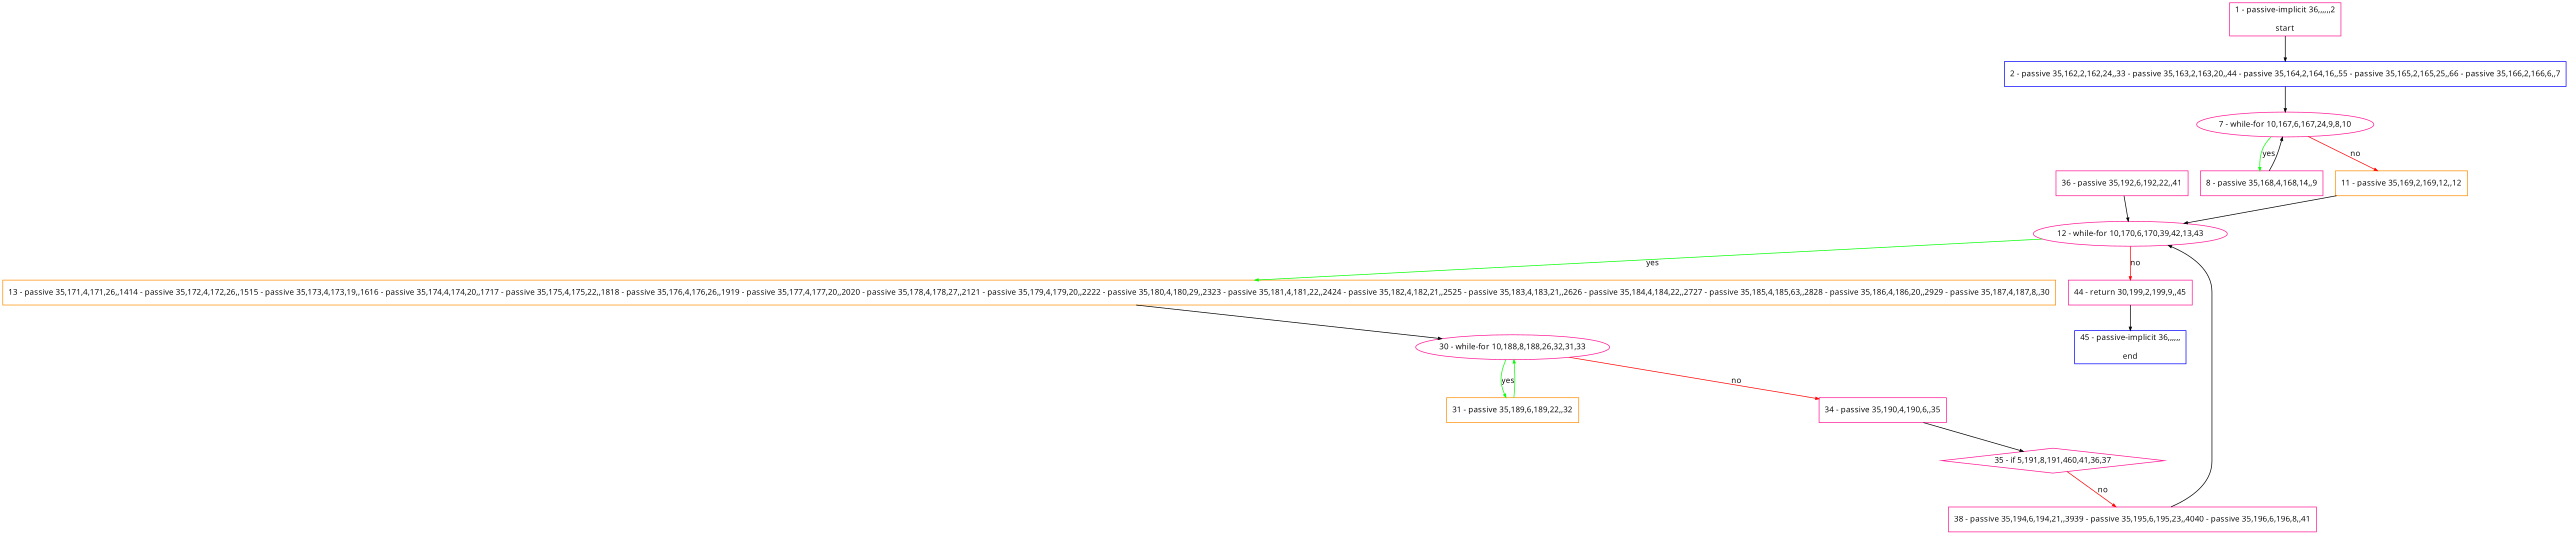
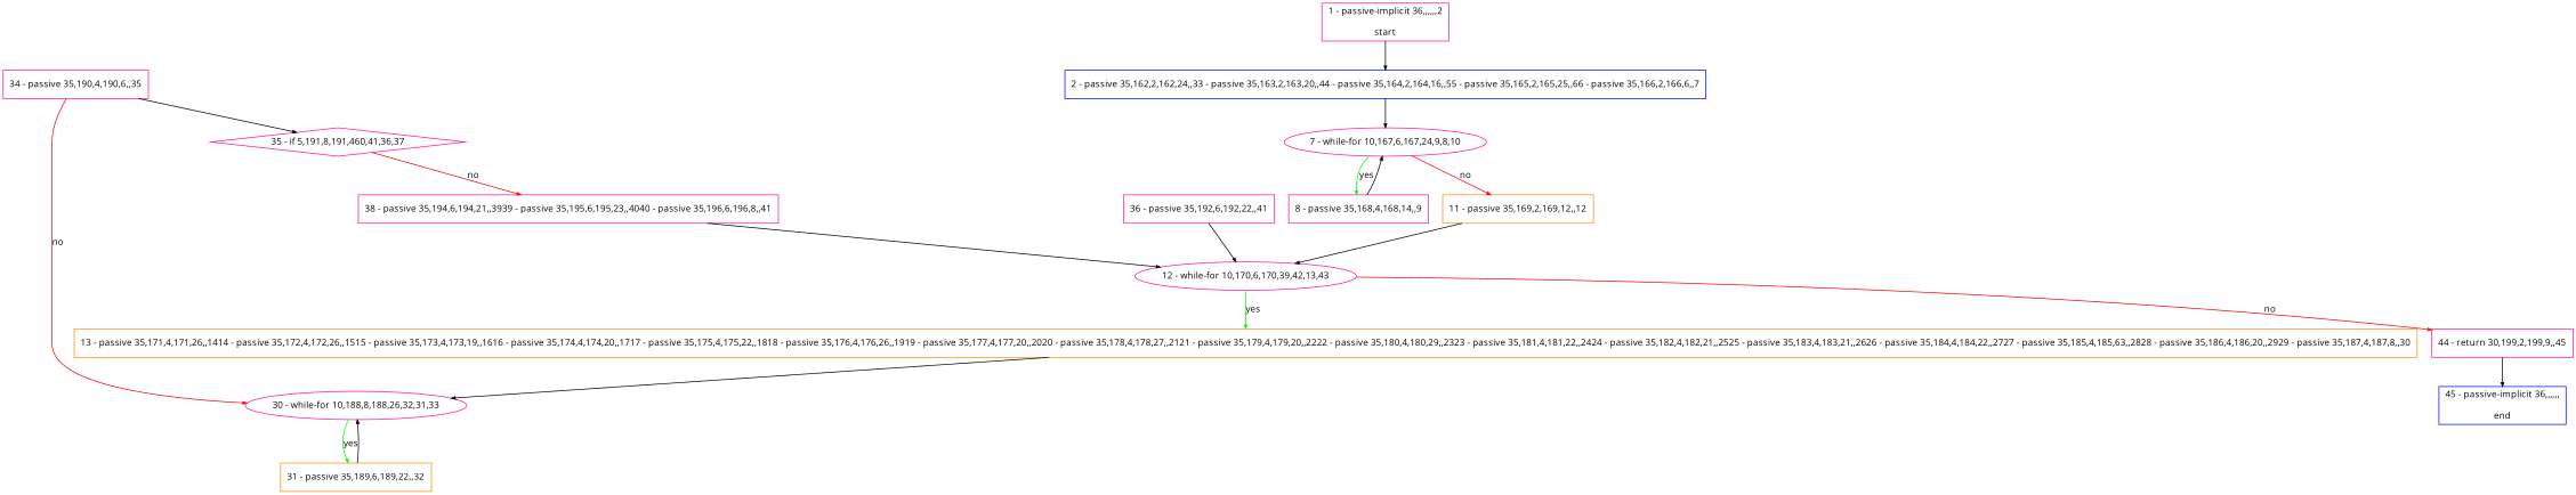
  digraph {
    bgcolor=white
    compound=true
    fillcolor="#FFFFCC"
    fontname="Open Sans"
    fontsize=12
    pack=true
    packmode=clust
    style="rounded,filled"
    node [color=deeppink compound=true fillcolor="#ffffff" fixedsize=false fontname="Open Sans" fontsize=12 node_initialized=no shape=box style=filled]
    edge [arrowhead=normal arrowsize=0.5 arrowtail=none color="#000000" compound=true dir=forward fontcolor=black fontname="Open Sans" fontsize=12]
    n1 [color=blue label="2 - passive 35,162,2,162,24,,33 - passive 35,163,2,163,20,,44 - passive 35,164,2,164,16,,55 - passive 35,165,2,165,25,,66 - passive 35,166,2,166,6,,7"]
    n2 [label="7 - while-for 10,167,6,167,24,9,8,10" shape=oval]
    n3 [label="8 - passive 35,168,4,168,14,,9"]
    n4 [color=darkorange label="11 - passive 35,169,2,169,12,,12"]
    n5 [label="1 - passive-implicit 36,,,,,,2\n\nstart"]
    n6 [label="12 - while-for 10,170,6,170,39,42,13,43" shape=oval]
    n7 [color=darkorange label="13 - passive 35,171,4,171,26,,1414 - passive 35,172,4,172,26,,1515 - passive 35,173,4,173,19,,1616 - passive 35,174,4,174,20,,1717 - passive 35,175,4,175,22,,1818 - passive 35,176,4,176,26,,1919 - passive 35,177,4,177,20,,2020 - passive 35,178,4,178,27,,2121 - passive 35,179,4,179,20,,2222 - passive 35,180,4,180,29,,2323 - passive 35,181,4,181,22,,2424 - passive 35,182,4,182,21,,2525 - passive 35,183,4,183,21,,2626 - passive 35,184,4,184,22,,2727 - passive 35,185,4,185,63,,2828 - passive 35,186,4,186,20,,2929 - passive 35,187,4,187,8,,30"]
    n8 [label="44 - return 30,199,2,199,9,,45"]
    n9 [label="30 - while-for 10,188,8,188,26,32,31,33" shape=oval]
    n10 [color=blue label="45 - passive-implicit 36,,,,,,\n\nend"]
    n11 [color=darkorange label="31 - passive 35,189,6,189,22,,32"]
    n12 [label="34 - passive 35,190,4,190,6,,35"]
    n13 [label="35 - if 5,191,8,191,460,41,36,37" shape=diamond]
    n14 [label="38 - passive 35,194,6,194,21,,3939 - passive 35,195,6,195,23,,4040 - passive 35,196,6,196,8,,41"]
    n15 [label="36 - passive 35,192,6,192,22,,41"]
    n1 -> n2
    n2 -> n3 [color="#00ff00" label=yes]
    n2 -> n4 [color="#ff0000" label=no]
    n3 -> n2
    n4 -> n6
    n5 -> n1
    n6 -> n7 [color="#00ff00" label=yes]
    n6 -> n8 [color="#ff0000" label=no]
    n7 -> n9
    n8 -> n10
    n9 -> n11 [color="#00ff00" label=yes]
-   n9 -> n12 [color="#ff0000" label=no]
-   n11 -> n9 [color="#00ff00"]
+   n12 -> n9 [color="#ff0000" label=no]
+   n11 -> n9
    n12 -> n13
    n13 -> n14 [color="#ff0000" label=no]
    n14 -> n6
    n15 -> n6
  }
